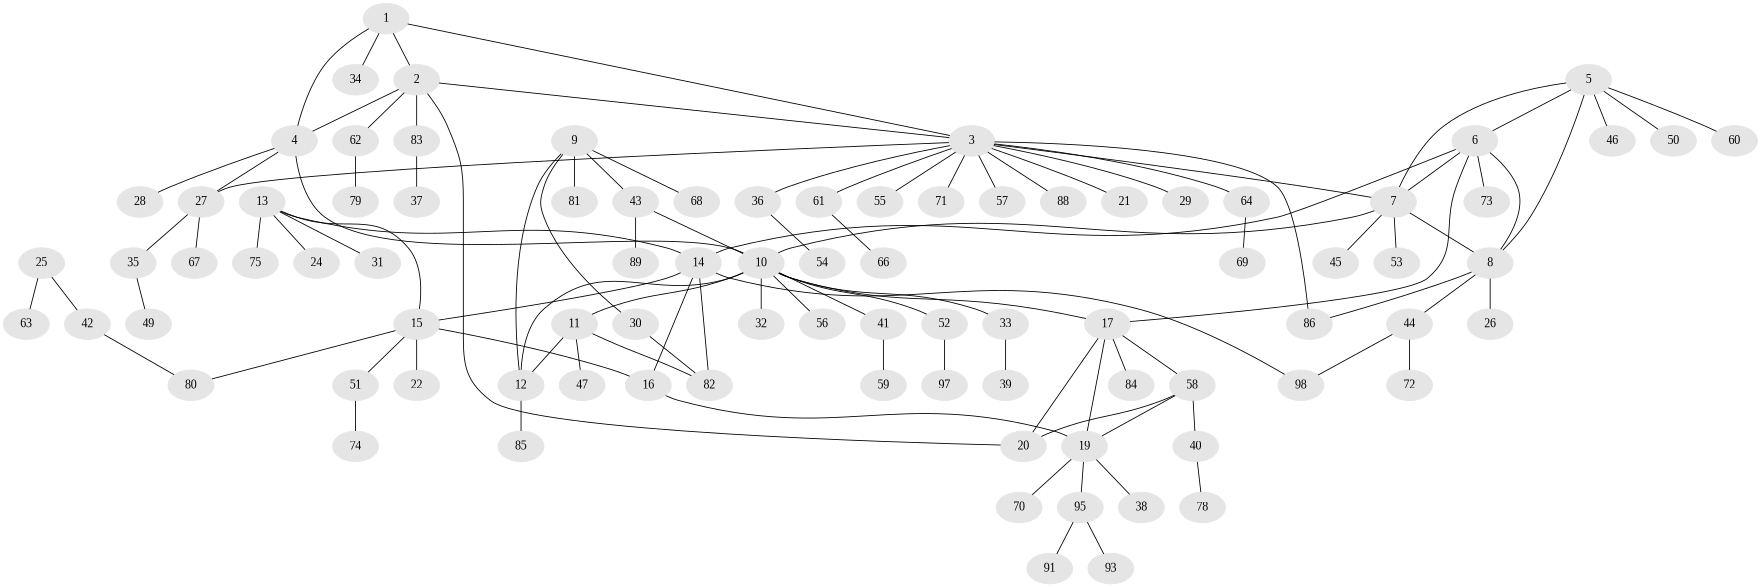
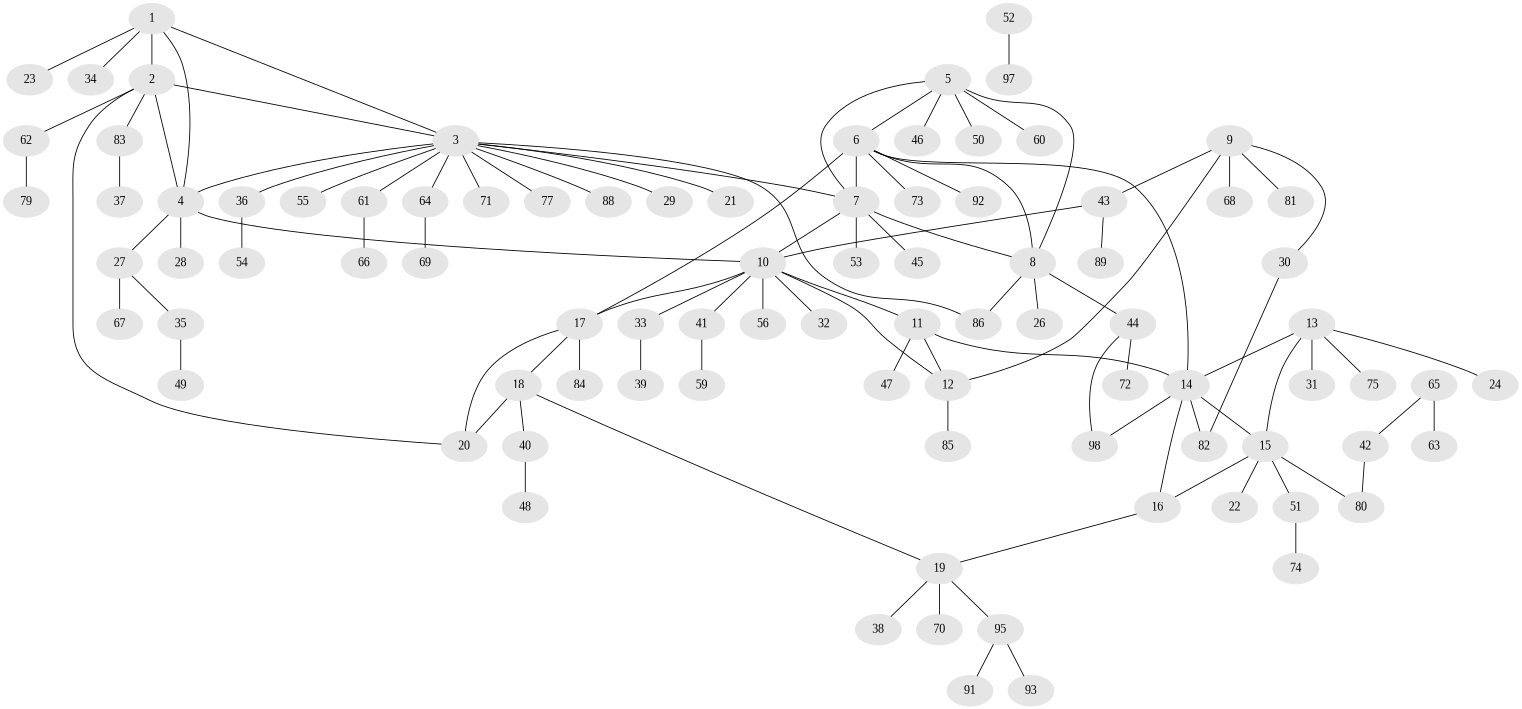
  graph {
    fontname="Liberation Serif"
    node [color=gray90 fontname="Liberation Serif" style=filled]
    edge [fontname="Liberation Serif"]
    1
    2
    3
    4
+   23
    34
    20
    62
    83
    7
    21
    29
    36
    55
    61
    64
    71
-   77 [label=57]
+   77
    86
    88
    10
    27
    28
    14
    15
    16
    n27 [label=98]
    82
    79
    37
    8
    45
    53
    54
    66
    69
    17
    11
    12
    32
    33
    41
    52
    56
    35
    67
    5
    6
    46
    50
    60
    73
+   92
    26
    44
    19
-   18 [label=58]
+   18
    84
    72
    9
    30
    43
    68
    81
    47
    85
    89
    39
    59
    n70 [label=97]
    13
    24
    31
    75
    22
    51
    80
-   25
+   25 [label=65]
    42
    63
    74
    38
    70
    n84 [label=95]
    40
-   78
+   78 [label=48]
    91
    93
    49
    1 -- 2
    1 -- 3
    1 -- 4
+   1 -- 23
    1 -- 34
    2 -- 3
    2 -- 4
    2 -- 20
    2 -- 62
    2 -- 83
-   3 -- 27
+   3 -- 4
    3 -- 7
    3 -- 21
    3 -- 29
    3 -- 36
    3 -- 55
    3 -- 61
    3 -- 64
    3 -- 71
    3 -- 77
    3 -- 86
    3 -- 88
    4 -- 10
    4 -- 27
    4 -- 28
    62 -- 79
    83 -- 37
    7 -- 10
    7 -- 8
    7 -- 45
    7 -- 53
    36 -- 54
    61 -- 66
    64 -- 69
    10 -- 17
    10 -- 11
    10 -- 12
    10 -- 32
    10 -- 33
    10 -- 41
-   10 -- 52
    10 -- 56
    27 -- 35
    27 -- 67
    14 -- 15
    14 -- 16
    14 -- n27
    14 -- 82
    15 -- 16
    15 -- 22
    15 -- 51
    15 -- 80
    16 -- 19
    8 -- 86
    8 -- 26
    8 -- 44
    17 -- 20
-   17 -- 19
    17 -- 18
    17 -- 84
-   11 -- 82
+   11 -- 14
    11 -- 12
    11 -- 47
    12 -- 85
    33 -- 39
    41 -- 59
    52 -- n70
    35 -- 49
    5 -- 7
    5 -- 8
    5 -- 6
    5 -- 46
    5 -- 50
    5 -- 60
    6 -- 7
    6 -- 14
    6 -- 8
    6 -- 17
    6 -- 73
+   6 -- 92
    44 -- n27
    44 -- 72
    19 -- 38
    19 -- 70
    19 -- n84
    18 -- 20
    18 -- 19
    18 -- 40
    9 -- 12
    9 -- 30
    9 -- 43
    9 -- 68
    9 -- 81
    30 -- 82
    43 -- 10
    43 -- 89
    13 -- 14
    13 -- 15
    13 -- 24
    13 -- 31
    13 -- 75
    51 -- 74
    25 -- 42
    25 -- 63
    42 -- 80
    n84 -- 91
    n84 -- 93
    40 -- 78
  }
